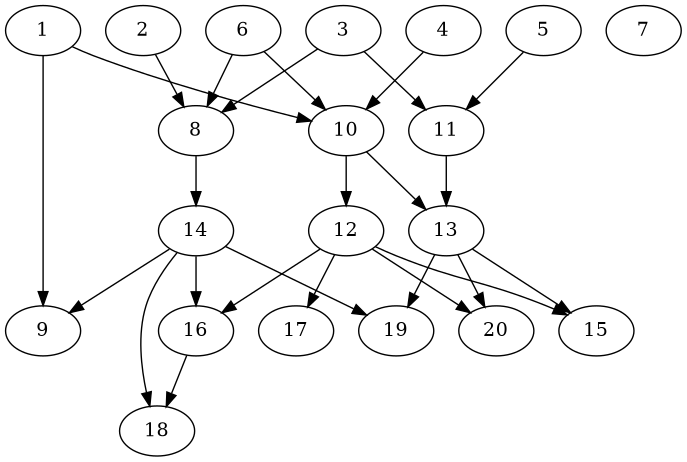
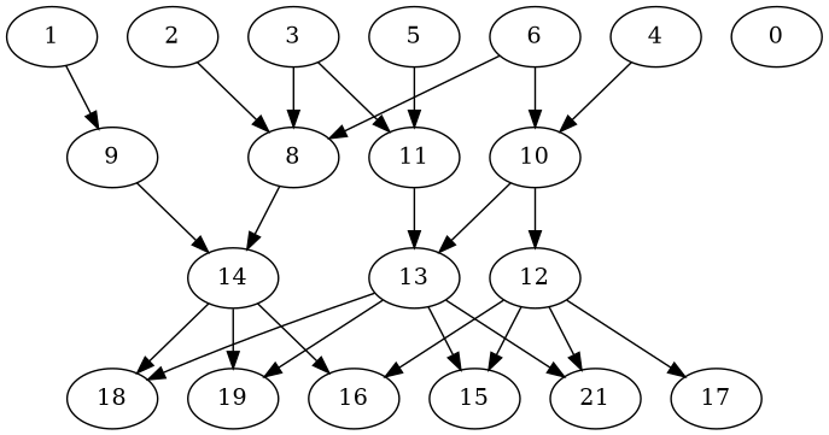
  digraph {
    node [alpha=0.12]
    1 [alpha=0.03 expect_size=16436224]
    9 [alpha=0.02 expect_size=47049728]
    10 [alpha=0.03 expect_size=32443392]
    14 [alpha=0.11 expect_size=37638144]
    12 [alpha=0.13 expect_size=29922304]
    13 [expect_size=17591296]
    16 [expect_size=14166016]
    18 [alpha=0.06 expect_size=23247872]
    19 [alpha=0.03 expect_size=26025984]
    15 [alpha=0.11 expect_size=30917632]
    17 [alpha=0.11 expect_size=42622976]
-   20 [alpha=0.04 expect_size=29908992]
+   20 [alpha=0.04 expect_size=29908992 label=21]
    2 [alpha=0.15 expect_size=24838144]
    8 [alpha=0.01 expect_size=33996800]
    3 [alpha=0.08 expect_size=47864832]
    11 [alpha=0.02 expect_size=23806976]
    4 [alpha=0.17 expect_size=33997824]
    5 [alpha=0.13 expect_size=16011264]
    6 [expect_size=48942080]
-   7 [expect_size=38069248]
+   7 [expect_size=38069248 label=0]
    1 -> 9
-   1 -> 10
-   14 -> 9
+   9 -> 14
    10 -> 12
    10 -> 13
    14 -> 16
    14 -> 18
    14 -> 19
    12 -> 16
    12 -> 15
    12 -> 17
    12 -> 20
-   16 -> 18
+   13 -> 18
    13 -> 19
    13 -> 15
    13 -> 20
    2 -> 8
    8 -> 14
    3 -> 8
    3 -> 11
    11 -> 13
    4 -> 10
    5 -> 11
    6 -> 10
    6 -> 8
  }
